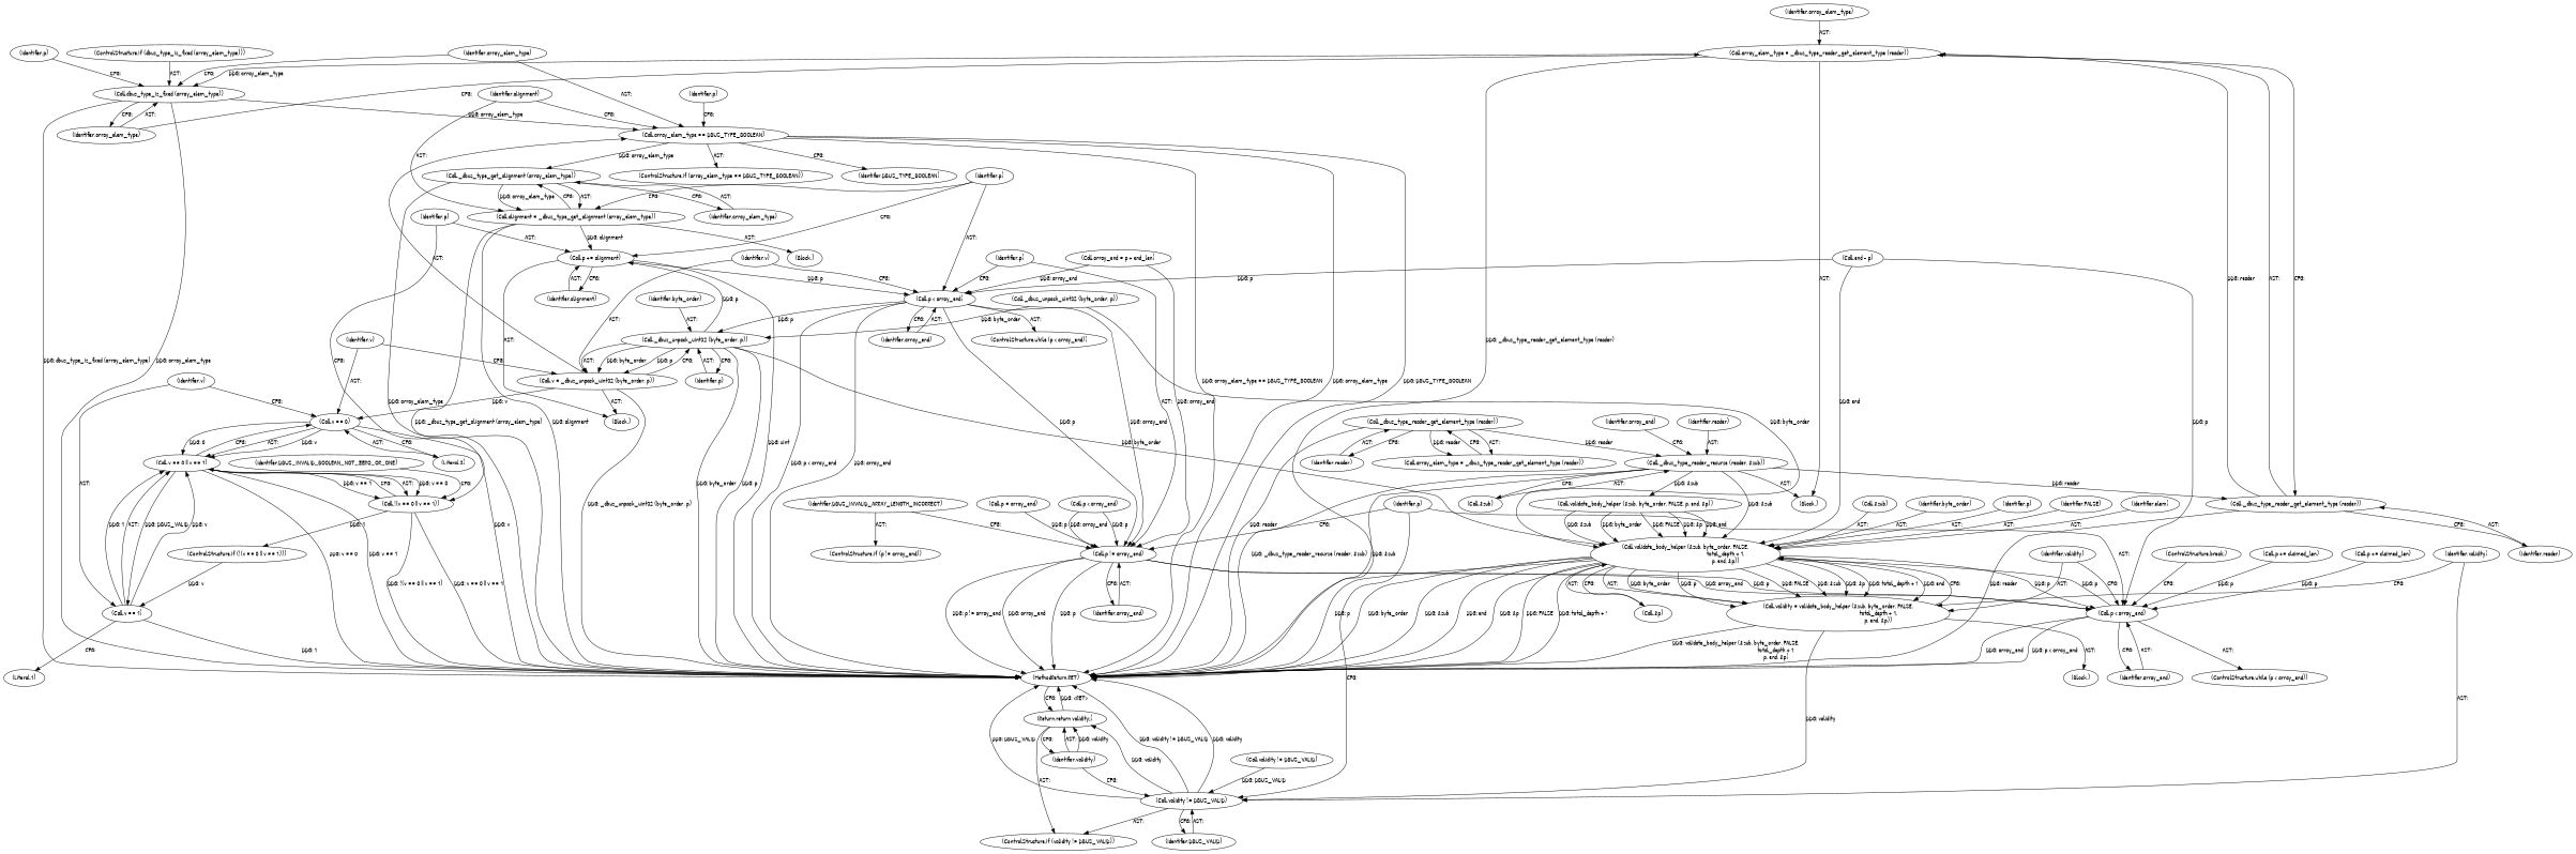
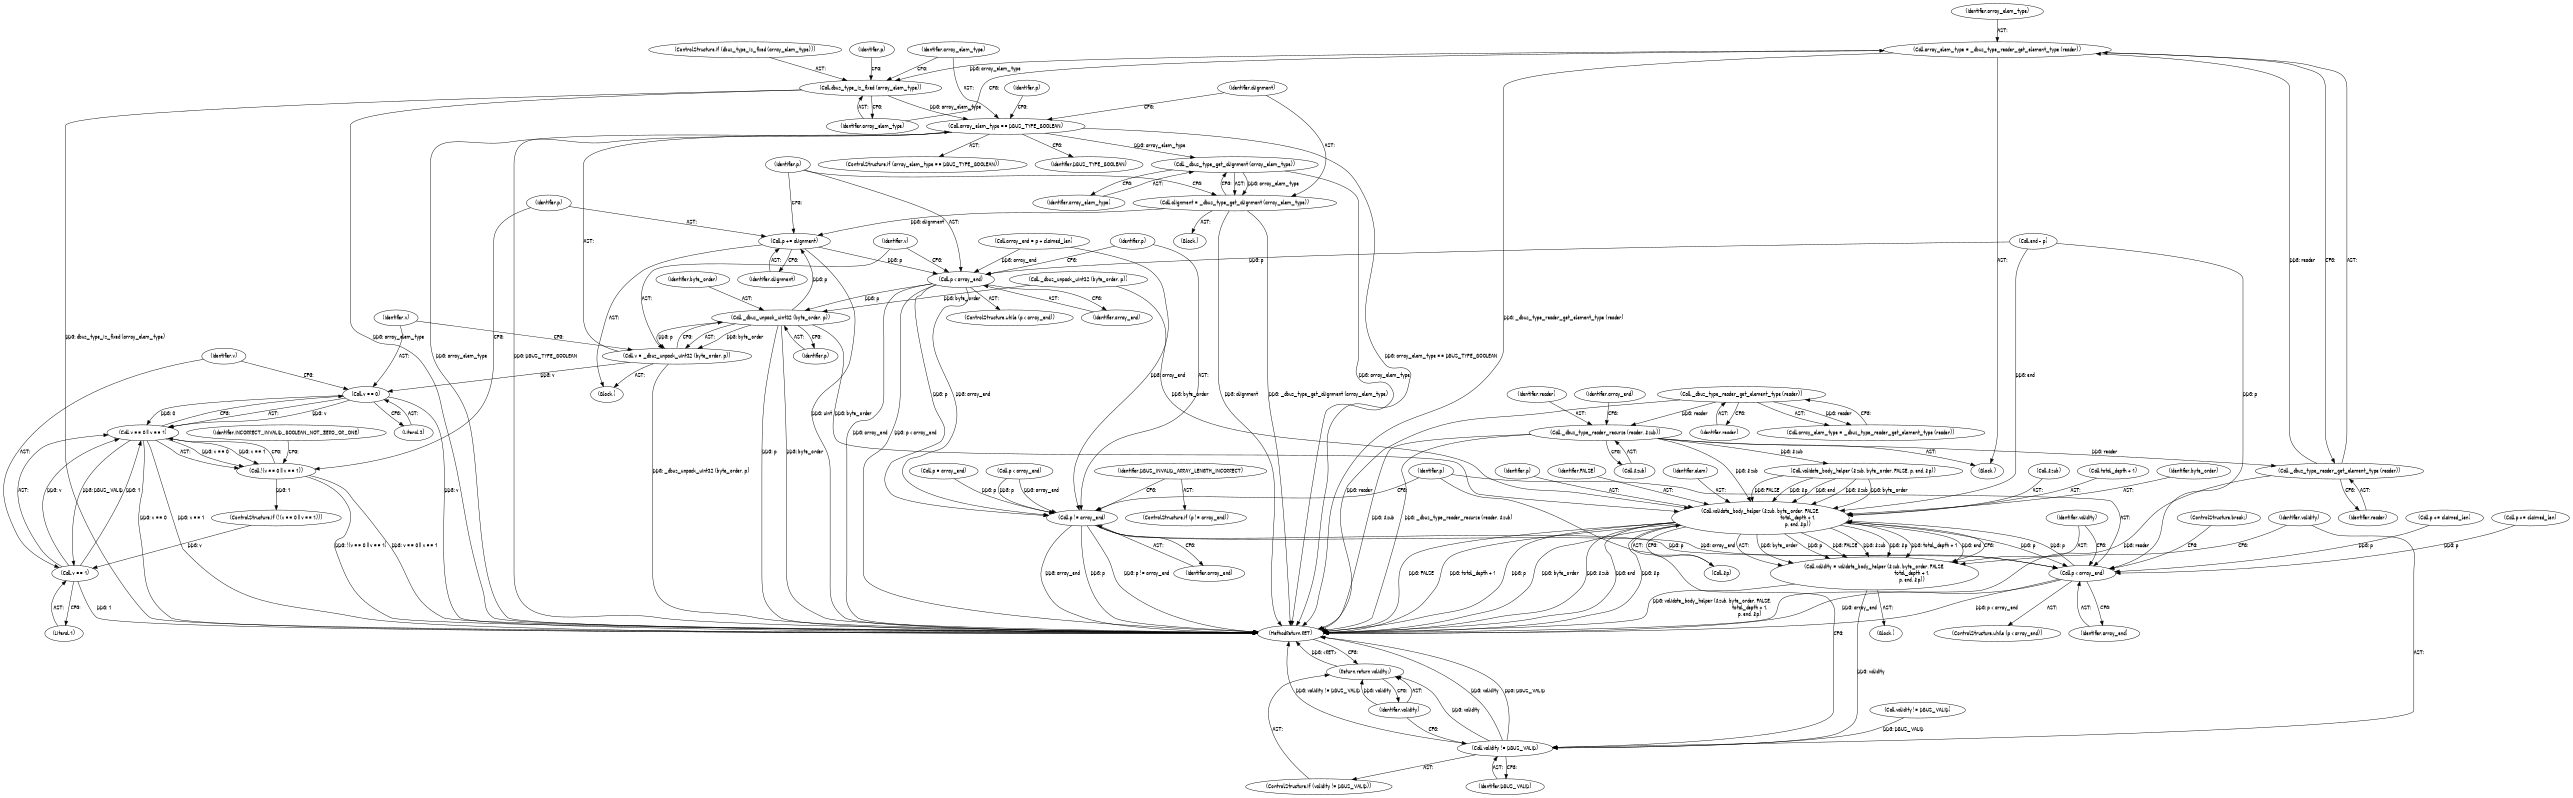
  digraph {
    fontname="Patrick Hand"
    node [fontname="Patrick Hand"]
    edge [fontname="Patrick Hand"]
    n1 [label="(Call,array_elem_type = _dbus_type_reader_get_element_type (reader))"]
    n2 [label="(Call,_dbus_type_reader_get_element_type (reader))"]
    n3 [label="(Call,dbus_type_is_fixed (array_elem_type))"]
    n4 [label="(Block,)"]
    n5 [label="(MethodReturn,RET)"]
    n6 [label="(Identifier,reader)"]
    n7 [label="(Call,array_elem_type == DBUS_TYPE_BOOLEAN)"]
    n8 [label="(Identifier,array_elem_type)"]
    n9 [label="(Return,return validity;)"]
    n10 [label="(Call,_dbus_type_reader_recurse (reader, &sub))"]
    n11 [label="(Call,validate_body_helper (&sub, byte_order, FALSE,\n                                                         total_depth + 1,\n                                                         p, end, &p))"]
    n12 [label="(Call,&sub)"]
    n13 [label="(Call,validate_body_helper (&sub, byte_order, FALSE, p, end, &p))"]
    n14 [label="(Call,p < array_end)"]
    n15 [label="(Call,validity = validate_body_helper (&sub, byte_order, FALSE,\n                                                         total_depth + 1,\n                                                         p, end, &p))"]
    n16 [label="(Call,&p)"]
    n17 [label="(Call,_dbus_type_reader_get_element_type (reader))"]
    n18 [label="(Call,array_elem_type = _dbus_type_reader_get_element_type (reader))"]
    n19 [label="(Identifier,reader)"]
    n20 [label="(Call,_dbus_type_get_alignment (array_elem_type))"]
    n21 [label="(ControlStructure,if (array_elem_type == DBUS_TYPE_BOOLEAN))"]
    n22 [label="(Identifier,DBUS_TYPE_BOOLEAN)"]
    n23 [label="(ControlStructure,if (dbus_type_is_fixed (array_elem_type)))"]
    n24 [label="(Call,alignment = _dbus_type_get_alignment (array_elem_type))"]
    n25 [label="(Identifier,array_elem_type)"]
    n26 [label="(Call,p += alignment)"]
    n27 [label="(Block,)"]
    n28 [label="(Call,p < array_end)"]
    n29 [label="(Identifier,alignment)"]
    n30 [label="(Block,)"]
    n31 [label="(Call,_dbus_unpack_uint32 (byte_order, p))"]
    n32 [label="(Call,p != array_end)"]
    n33 [label="(ControlStructure,while (p < array_end))"]
    n34 [label="(Identifier,array_end)"]
    n35 [label="(Call,v = _dbus_unpack_uint32 (byte_order, p))"]
    n36 [label="(Identifier,p)"]
    n37 [label="(Identifier,array_end)"]
    n38 [label="(Call,v == 0)"]
    n39 [label="(Call,v == 0 || v == 1)"]
    n40 [label="(Literal,3)"]
    n41 [label="(Call,v == 1)"]
    n42 [label="(Call,!(v == 0 || v == 1))"]
    n43 [label="(Literal,1)"]
    n44 [label="(ControlStructure,if (!(v == 0 || v == 1)))"]
    n45 [label="(Identifier,array_end)"]
    n46 [label="(ControlStructure,while (p < array_end))"]
    n47 [label="(Call,validity != DBUS_VALID)"]
    n48 [label="(Block,)"]
    n49 [label="(Identifier,DBUS_VALID)"]
    n50 [label="(ControlStructure,if (validity != DBUS_VALID))"]
    n51 [label="(Identifier,validity)"]
    n52 [label="(ControlStructure,if (p != array_end))"]
    n53 [label="(Identifier,p)"]
    n54 [label="(Identifier,validity)"]
    n55 [label="(Identifier,v)"]
    n56 [label="(Identifier,p)"]
    n57 [label="(Identifier,alignment)"]
    n58 [label="(Call,_dbus_unpack_uint32 (byte_order, p))"]
    n59 [label="(Identifier,DBUS_INVALID_ARRAY_LENGTH_INCORRECT)"]
    n60 [label="(Call,p = array_end)"]
    n61 [label="(Identifier,reader)"]
    n62 [label="(Call,&sub)"]
    n63 [label="(Call,validity != DBUS_VALID)"]
    n64 [label="(Identifier,p)"]
+   n65 [label="(Call,total_depth + 1)"]
    n66 [label="(Identifier,p)"]
    n67 [label="(Identifier,array_end)"]
    n68 [label="(Identifier,p)"]
-   n69 [label="(Identifier,DBUS_INVALID_BOOLEAN_NOT_ZERO_OR_ONE)"]
+   n69 [label="(Identifier,INCORRECT_INVALID_BOOLEAN_NOT_ZERO_OR_ONE)"]
    n70 [label="(Call,p < array_end)"]
    n71 [label="(ControlStructure,break;)"]
    n72 [label="(Identifier,p)"]
    n73 [label="(Identifier,byte_order)"]
    n74 [label="(Identifier,p)"]
    n75 [label="(Identifier,FALSE)"]
    n76 [label="(Call,p += claimed_len)"]
    n77 [label="(Identifier,elem)"]
    n78 [label="(Identifier,array_elem_type)"]
-   n79 [label="(Call,array_end = p + end_len)"]
+   n79 [label="(Call,array_end = p + claimed_len)"]
    n80 [label="(Identifier,byte_order)"]
    n81 [label="(Call,p += claimed_len)"]
    n82 [label="(Identifier,v)"]
    n83 [label="(Identifier,validity)"]
    n84 [label="(Identifier,v)"]
    n85 [label="(Identifier,array_elem_type)"]
    n86 [label="(Call,end - p)"]
    n1 -> n2 [label="CFG: "]
    n1 -> n3 [label="DDG: array_elem_type"]
    n1 -> n4 [label="AST: "]
    n1 -> n5 [label="DDG: _dbus_type_reader_get_element_type (reader)"]
    n2 -> n1 [label="AST: "]
    n2 -> n1 [label="DDG: reader"]
    n2 -> n5 [label="DDG: reader"]
    n2 -> n6 [label="CFG: "]
    n3 -> n5 [label="DDG: dbus_type_is_fixed (array_elem_type)"]
    n3 -> n5 [label="DDG: array_elem_type"]
    n3 -> n7 [label="DDG: array_elem_type"]
    n3 -> n8 [label="CFG: "]
    n5 -> n9 [label="CFG: "]
    n6 -> n2 [label="AST: "]
    n7 -> n5 [label="DDG: array_elem_type == DBUS_TYPE_BOOLEAN"]
    n7 -> n5 [label="DDG: array_elem_type"]
    n7 -> n5 [label="DDG: DBUS_TYPE_BOOLEAN"]
    n7 -> n20 [label="DDG: array_elem_type"]
    n7 -> n21 [label="AST: "]
    n7 -> n22 [label="CFG: "]
    n8 -> n1 [label="CFG: "]
    n8 -> n3 [label="AST: "]
    n9 -> n5 [label="DDG: <RET>"]
-   n9 -> n50 [label="AST: "]
+   n50 -> n9 [label="AST: "]
    n9 -> n51 [label="CFG: "]
    n10 -> n2 [label="DDG: reader"]
    n10 -> n4 [label="AST: "]
    n10 -> n5 [label="DDG: &sub"]
    n10 -> n5 [label="DDG: _dbus_type_reader_recurse (reader, &sub)"]
    n10 -> n11 [label="DDG: &sub"]
    n10 -> n12 [label="CFG: "]
    n10 -> n13 [label="DDG: &sub"]
    n11 -> n5 [label="DDG: FALSE"]
    n11 -> n5 [label="DDG: total_depth + 1"]
    n11 -> n5 [label="DDG: p"]
    n11 -> n5 [label="DDG: byte_order"]
    n11 -> n5 [label="DDG: &sub"]
    n11 -> n5 [label="DDG: end"]
    n11 -> n5 [label="DDG: &p"]
    n11 -> n14 [label="DDG: p"]
    n11 -> n15 [label="AST: "]
    n11 -> n15 [label="DDG: byte_order"]
    n11 -> n15 [label="DDG: p"]
    n11 -> n15 [label="DDG: FALSE"]
    n11 -> n15 [label="DDG: &sub"]
    n11 -> n15 [label="DDG: &p"]
    n11 -> n15 [label="DDG: total_depth + 1"]
    n11 -> n15 [label="DDG: end"]
    n11 -> n16 [label="CFG: "]
    n12 -> n10 [label="AST: "]
    n13 -> n11 [label="DDG: &sub"]
    n13 -> n11 [label="DDG: byte_order"]
    n13 -> n11 [label="DDG: FALSE"]
    n13 -> n11 [label="DDG: &p"]
    n13 -> n11 [label="DDG: end"]
    n14 -> n5 [label="DDG: array_end"]
    n14 -> n5 [label="DDG: p < array_end"]
    n14 -> n11 [label="DDG: p"]
    n14 -> n45 [label="CFG: "]
    n14 -> n46 [label="AST: "]
    n15 -> n5 [label="DDG: validate_body_helper (&sub, byte_order, FALSE,\n                                                         total_depth + 1,\n                                                         p, end, &p)"]
    n15 -> n11 [label="CFG: "]
    n15 -> n47 [label="DDG: validity"]
    n15 -> n48 [label="AST: "]
    n16 -> n11 [label="AST: "]
    n17 -> n5 [label="DDG: reader"]
    n17 -> n10 [label="DDG: reader"]
    n17 -> n18 [label="AST: "]
    n17 -> n18 [label="DDG: reader"]
    n17 -> n19 [label="CFG: "]
    n18 -> n17 [label="CFG: "]
    n19 -> n17 [label="AST: "]
    n20 -> n5 [label="DDG: array_elem_type"]
    n20 -> n24 [label="AST: "]
    n20 -> n24 [label="DDG: array_elem_type"]
    n20 -> n25 [label="CFG: "]
    n23 -> n3 [label="AST: "]
    n24 -> n5 [label="DDG: alignment"]
    n24 -> n5 [label="DDG: _dbus_type_get_alignment (array_elem_type)"]
    n24 -> n20 [label="CFG: "]
    n24 -> n26 [label="DDG: alignment"]
    n24 -> n27 [label="AST: "]
    n25 -> n20 [label="AST: "]
    n26 -> n5 [label="DDG: uint"]
    n26 -> n28 [label="DDG: p"]
    n26 -> n29 [label="CFG: "]
    n26 -> n30 [label="AST: "]
    n28 -> n5 [label="DDG: array_end"]
    n28 -> n5 [label="DDG: p < array_end"]
    n28 -> n31 [label="DDG: p"]
    n28 -> n32 [label="DDG: p"]
    n28 -> n32 [label="DDG: array_end"]
    n28 -> n33 [label="AST: "]
    n28 -> n34 [label="CFG: "]
    n29 -> n26 [label="AST: "]
    n31 -> n5 [label="DDG: p"]
    n31 -> n5 [label="DDG: byte_order"]
    n31 -> n11 [label="DDG: byte_order"]
    n31 -> n26 [label="DDG: p"]
    n31 -> n35 [label="AST: "]
    n31 -> n35 [label="DDG: byte_order"]
    n31 -> n35 [label="DDG: p"]
    n31 -> n36 [label="CFG: "]
    n32 -> n5 [label="DDG: array_end"]
    n32 -> n5 [label="DDG: p"]
    n32 -> n5 [label="DDG: p != array_end"]
    n32 -> n14 [label="DDG: p"]
    n32 -> n14 [label="DDG: array_end"]
    n32 -> n37 [label="CFG: "]
    n34 -> n28 [label="AST: "]
    n35 -> n5 [label="DDG: _dbus_unpack_uint32 (byte_order, p)"]
    n35 -> n7 [label="AST: "]
    n35 -> n30 [label="AST: "]
    n35 -> n31 [label="CFG: "]
    n35 -> n38 [label="DDG: v"]
    n36 -> n31 [label="AST: "]
    n37 -> n32 [label="AST: "]
    n38 -> n5 [label="DDG: v"]
    n38 -> n39 [label="AST: "]
    n38 -> n39 [label="DDG: v"]
    n38 -> n39 [label="DDG: 0"]
    n38 -> n40 [label="CFG: "]
    n39 -> n5 [label="DDG: v == 0"]
    n39 -> n5 [label="DDG: v == 1"]
    n39 -> n38 [label="CFG: "]
    n39 -> n41 [label="DDG: DBUS_VALID"]
    n39 -> n42 [label="AST: "]
    n39 -> n42 [label="DDG: v == 0"]
    n39 -> n42 [label="DDG: v == 1"]
    n40 -> n38 [label="AST: "]
    n41 -> n5 [label="DDG: 1"]
    n41 -> n39 [label="AST: "]
    n41 -> n39 [label="DDG: v"]
    n41 -> n39 [label="DDG: 1"]
    n41 -> n43 [label="CFG: "]
    n42 -> n5 [label="DDG: !(v == 0 || v == 1)"]
    n42 -> n5 [label="DDG: v == 0 || v == 1"]
    n42 -> n39 [label="CFG: "]
    n42 -> n44 [label="DDG: 1"]
+   n43 -> n41 [label="AST: "]
    n44 -> n41 [label="DDG: v"]
    n45 -> n14 [label="AST: "]
    n47 -> n5 [label="DDG: validity"]
    n47 -> n5 [label="DDG: DBUS_VALID"]
    n47 -> n5 [label="DDG: validity != DBUS_VALID"]
    n47 -> n9 [label="DDG: validity"]
    n47 -> n49 [label="CFG: "]
    n47 -> n50 [label="AST: "]
    n49 -> n47 [label="AST: "]
    n51 -> n9 [label="AST: "]
    n51 -> n9 [label="DDG: validity"]
    n51 -> n47 [label="CFG: "]
    n53 -> n14 [label="AST: "]
    n53 -> n32 [label="CFG: "]
    n53 -> n47 [label="CFG: "]
    n54 -> n15 [label="CFG: "]
    n54 -> n47 [label="AST: "]
    n55 -> n38 [label="CFG: "]
    n55 -> n41 [label="AST: "]
    n56 -> n28 [label="CFG: "]
    n56 -> n32 [label="AST: "]
    n57 -> n7 [label="CFG: "]
    n57 -> n24 [label="AST: "]
    n58 -> n11 [label="DDG: byte_order"]
    n58 -> n31 [label="DDG: byte_order"]
    n59 -> n32 [label="CFG: "]
    n59 -> n52 [label="AST: "]
    n60 -> n32 [label="DDG: p"]
    n61 -> n10 [label="AST: "]
    n62 -> n11 [label="AST: "]
    n63 -> n47 [label="DDG: DBUS_VALID"]
    n64 -> n7 [label="CFG: "]
+   n65 -> n11 [label="AST: "]
    n66 -> n24 [label="CFG: "]
    n66 -> n26 [label="CFG: "]
    n66 -> n28 [label="AST: "]
    n67 -> n10 [label="CFG: "]
    n68 -> n3 [label="CFG: "]
    n69 -> n42 [label="CFG: "]
    n70 -> n32 [label="DDG: p"]
    n70 -> n32 [label="DDG: array_end"]
    n71 -> n14 [label="CFG: "]
    n72 -> n26 [label="AST: "]
    n72 -> n42 [label="CFG: "]
    n73 -> n11 [label="AST: "]
    n74 -> n11 [label="AST: "]
    n75 -> n11 [label="AST: "]
    n76 -> n14 [label="DDG: p"]
    n77 -> n11 [label="AST: "]
    n78 -> n1 [label="AST: "]
    n79 -> n28 [label="DDG: array_end"]
    n79 -> n32 [label="DDG: array_end"]
    n80 -> n31 [label="AST: "]
    n81 -> n14 [label="DDG: p"]
    n82 -> n28 [label="CFG: "]
    n82 -> n35 [label="AST: "]
    n83 -> n14 [label="CFG: "]
    n83 -> n15 [label="AST: "]
    n84 -> n35 [label="CFG: "]
    n84 -> n38 [label="AST: "]
    n85 -> n3 [label="CFG: "]
    n85 -> n7 [label="AST: "]
    n86 -> n11 [label="DDG: end"]
    n86 -> n14 [label="DDG: p"]
    n86 -> n28 [label="DDG: p"]
  }
